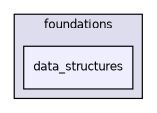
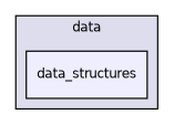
  digraph {
    compound=true
    n1 [fillcolor="#eeeeff" fontname=Helvetica fontsize=10 label=data_structures pencolor=black shape=box style=filled]
    subgraph cluster_1 {
      bgcolor="#ddddee"
      fontname=Helvetica
      fontsize=10
-     label=foundations
+     label=data
      pencolor=black
      n1
    }
  }
